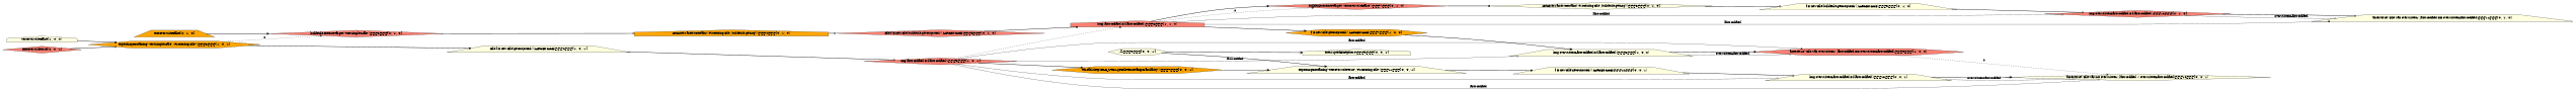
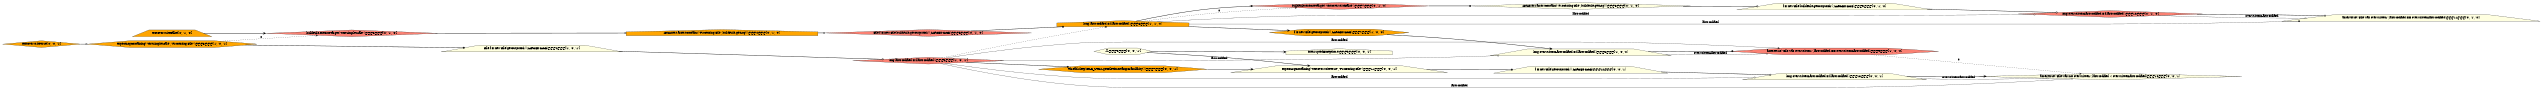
  digraph {
    rankdir=LR
    node [fillcolor=lightyellow shape=trapezium style=filled]
    edge [arrowhead=odot style=bold]
    n1 [label="f = new File(buildRule.getOutputDir(),LARGEIMAGE)@@@9@@@['0', '1', '0']"]
    n2 [fillcolor=salmon label="long overwrittenLastModified = f.lastModified()@@@10@@@['0', '1', '0']" shape=diamond]
    n3 [label="assertTrue(\"File was overwritten.\",lastModified == overwrittenLastModified)@@@11@@@['0', '1', '0']"]
    n4 [fillcolor=salmon label="buildRule.executeTarget(\"testSimpleScale\")@@@3@@@['0', '1', '0']" shape=diamond]
    n5 [fillcolor=orange label="AntAssert.assertContains(\"Processing File\",buildRule.getLog())@@@4@@@['0', '1', '0']" shape=house]
    n6 [fillcolor=salmon label="File f = new File(buildRule.getOutputDir(),LARGEIMAGE)@@@5@@@['0', '1', '0']" shape=diamond]
    n7 [label="AntAssert.assertContains(\"Processing File\",buildRule.getLog())@@@8@@@['0', '1', '0']" shape=diamond]
-   n8 [label="testOverwriteFalse['1', '0', '0']" shape=house]
    n9 [fillcolor=orange label="expectLogContaining(\"testSimpleScale\",\"Processing File\")@@@3@@@['1', '0', '1']" shape=hexagon]
    n10 [label="File f = new File(getOutputDir(),LARGEIMAGE)@@@4@@@['1', '0', '1']"]
-   n11 [fillcolor=salmon label="long lastModified = f.lastModified()@@@6@@@['1', '1', '0']" shape=house]
+   n11 [fillcolor=orange label="long lastModified = f.lastModified()@@@6@@@['1', '1', '0']" shape=house]
    n12 [fillcolor=orange label="f = new File(getOutputDir(),LARGEIMAGE)@@@7@@@['1', '0', '0']" shape=hexagon]
    n13 [fillcolor=salmon label="buildRule.executeTarget(\"testOverwriteFalse\")@@@7@@@['0', '1', '0']" shape=diamond]
    n14 [label="long overwrittenLastModified = f.lastModified()@@@8@@@['1', '0', '0']"]
    n15 [fillcolor=orange label="Thread.sleep(FILE_UTILS.getFileTimestampGranularity())@@@7@@@['0', '0', '1']" shape=hexagon]
    n16 [label="expectLogContaining(\"testOverwriteTrue\",\"Processing File\")@@@11@@@['0', '0', '1']"]
    n17 [label="f = new File(getOutputDir(),LARGEIMAGE)@@@12@@@['0', '0', '1']"]
    n18 [fillcolor=salmon label="long lastModified = f.lastModified()@@@5@@@['1', '0', '1']" shape=diamond]
    n19 [label="long overwrittenLastModified = f.lastModified()@@@13@@@['0', '0', '1']"]
    n20 [label="assertTrue(\"File was not overwritten.\",lastModified < overwrittenLastModified)@@@14@@@['0', '0', '1']" shape=diamond]
    n21 [fillcolor=salmon label="assertTrue(\"File was overwritten.\",lastModified == overwrittenLastModified)@@@9@@@['1', '0', '0']" shape=hexagon]
    n22 [label="InterruptedException e@@@9@@@['0', '0', '1']" shape=house]
    n23 [label="{}@@@9@@@['0', '0', '1']" shape=hexagon]
-   n24 [fillcolor=salmon label="testOverwriteTrue['0', '0', '1']" shape=diamond]
+   n24 [fillcolor=orange label="testOverwriteTrue['0', '0', '1']" shape=diamond]
    n25 [fillcolor=orange label="testOverwriteFalse['0', '1', '0']"]
    n1 -> n2
    n2 -> n3 [label=overwrittenLastModified style=solid]
    n2 -> n3
    n4 -> n5
    n5 -> n6
    n6 -> n11 [arrowhead=dot]
    n7 -> n1
-   n8 -> n9 [arrowhead=dot]
    n9 -> n4 [arrowhead=vee label=0 style=dashed]
    n9 -> n10 [arrowhead=dot]
    n10 -> n18
    n11 -> n2 [label=lastModified style=solid]
    n11 -> n3 [arrowhead=dot label=lastModified style=solid]
    n11 -> n12 [arrowhead=vee]
    n11 -> n13 [arrowhead=vee label=0 style=dashed]
    n11 -> n13 [arrowhead=dot]
    n12 -> n14 [arrowhead=vee]
    n13 -> n7 [arrowhead=dot]
    n14 -> n21 [arrowhead=dot]
    n14 -> n21 [label=overwrittenLastModified style=solid]
    n15 -> n16 [arrowhead=vee]
    n16 -> n17 [arrowhead=dot]
    n17 -> n19
    n18 -> n11 [arrowhead=dot style=dashed]
    n18 -> n14 [label=lastModified style=solid]
    n18 -> n15 [arrowhead=dot]
    n18 -> n19 [label=lastModified style=solid]
    n18 -> n20 [label=lastModified style=solid]
    n18 -> n21 [arrowhead=vee label=lastModified style=solid]
    n19 -> n20 [label=overwrittenLastModified style=solid]
    n19 -> n20 [arrowhead=vee]
    n21 -> n20 [arrowhead=vee label=0 style=dashed]
    n23 -> n16 [arrowhead=vee]
    n23 -> n22 [arrowhead=vee]
    n24 -> n9
    n25 -> n4 [arrowhead=vee]
  }
